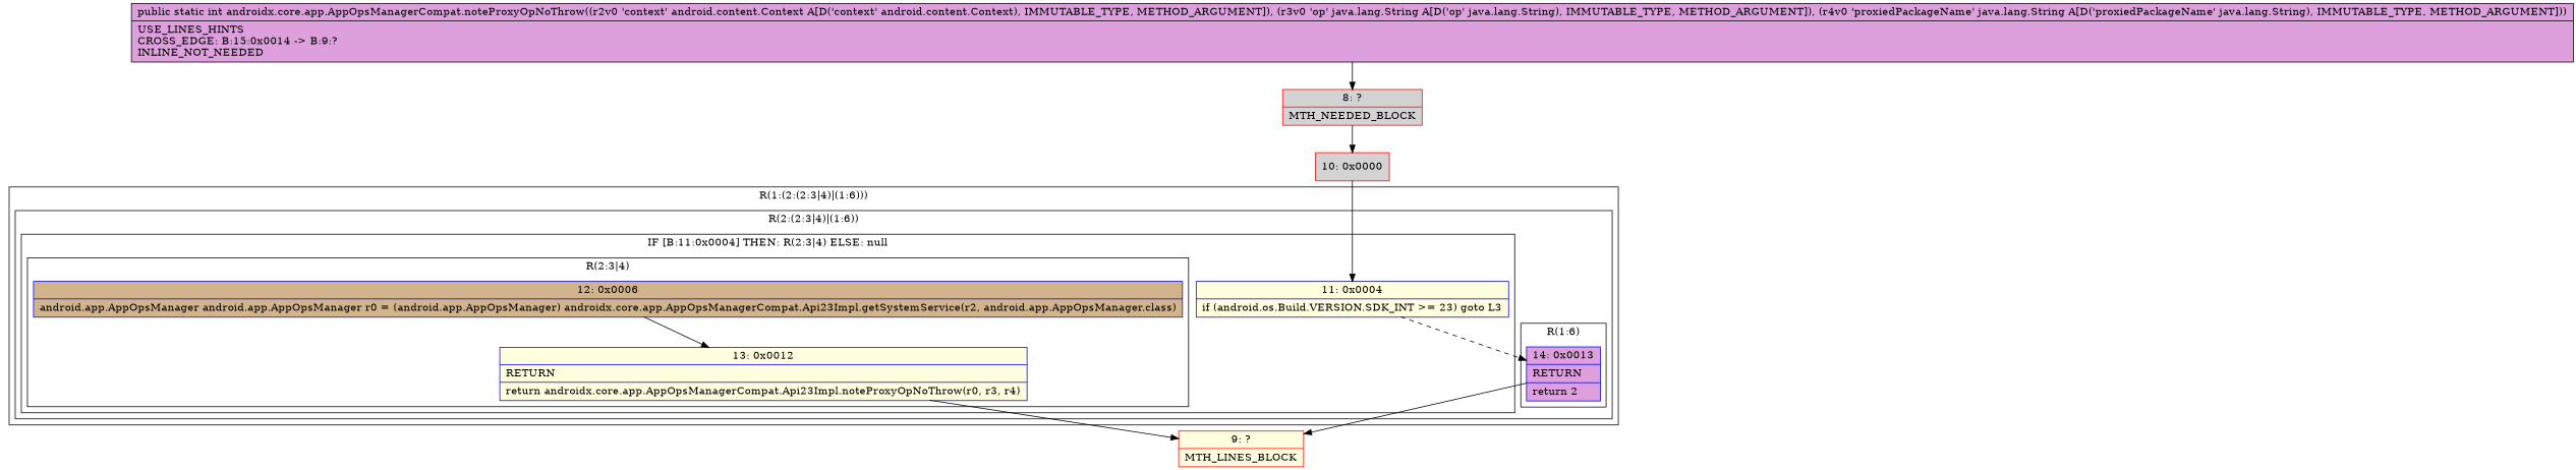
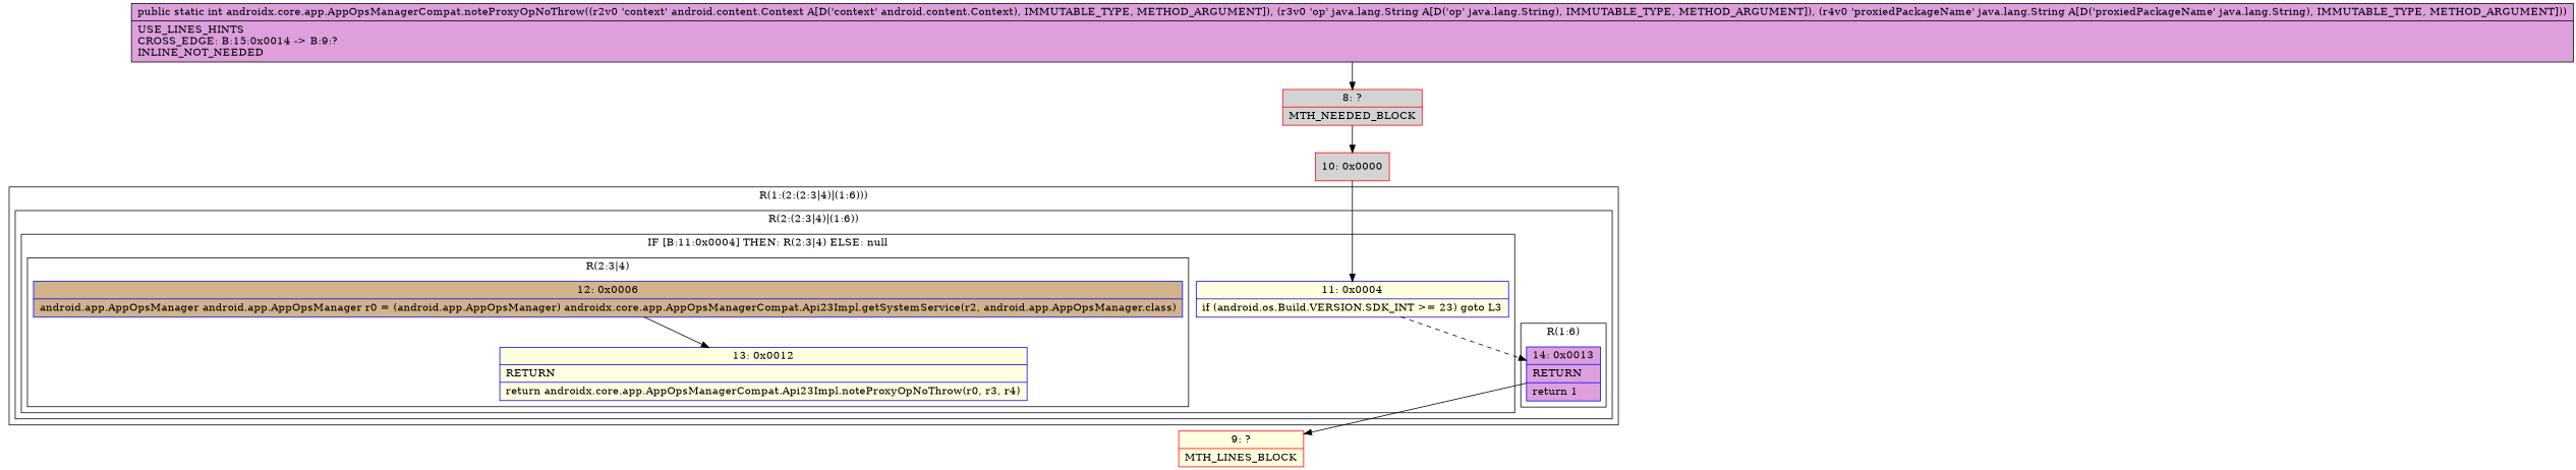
  digraph {
    node [color=blue fillcolor=lightyellow shape=record style=filled]
    n1 [fillcolor=tan label="{12\:\ 0x0006|android.app.AppOpsManager android.app.AppOpsManager r0 = (android.app.AppOpsManager) androidx.core.app.AppOpsManagerCompat.Api23Impl.getSystemService(r2, android.app.AppOpsManager.class)\l}"]
    n2 [label="{13\:\ 0x0012|RETURN\l|return androidx.core.app.AppOpsManagerCompat.Api23Impl.noteProxyOpNoThrow(r0, r3, r4)\l}"]
    n3 [label="{11\:\ 0x0004|if (android.os.Build.VERSION.SDK_INT \>= 23) goto L3\l}"]
-   n4 [fillcolor=plum label="{14\:\ 0x0013|RETURN\l|return 2\l}"]
+   n4 [fillcolor=plum label="{14\:\ 0x0013|RETURN\l|return 1\l}"]
    n5 [color=red label="{9\:\ ?|MTH_LINES_BLOCK\l}"]
    n6 [color=red fillcolor=lightgrey label="{8\:\ ?|MTH_NEEDED_BLOCK\l}"]
    n7 [color=red fillcolor=lightgrey label="{10\:\ 0x0000}"]
    n8 [fillcolor=plum label="{public static int androidx.core.app.AppOpsManagerCompat.noteProxyOpNoThrow((r2v0 'context' android.content.Context A[D('context' android.content.Context), IMMUTABLE_TYPE, METHOD_ARGUMENT]), (r3v0 'op' java.lang.String A[D('op' java.lang.String), IMMUTABLE_TYPE, METHOD_ARGUMENT]), (r4v0 'proxiedPackageName' java.lang.String A[D('proxiedPackageName' java.lang.String), IMMUTABLE_TYPE, METHOD_ARGUMENT]))  | USE_LINES_HINTS\lCROSS_EDGE: B:15:0x0014 \-\> B:9:?\lINLINE_NOT_NEEDED\l}" color=""]
    subgraph cluster_1 {
      label="R(1:(2:(2:3|4)|(1:6)))"
      subgraph cluster_2 {
        label="R(2:(2:3|4)|(1:6))"
        subgraph cluster_3 {
          label="IF [B:11:0x0004] THEN: R(2:3|4) ELSE: null"
          n3
          subgraph cluster_4 {
            label="R(2:3|4)"
            n1
            n2
          }
        }
        subgraph cluster_5 {
          label="R(1:6)"
          n4
        }
      }
    }
    n1 -> n2
-   n2 -> n5
    n3 -> n4 [style=dashed]
    n4 -> n5
    n6 -> n7
    n7 -> n3
    n8 -> n6
  }
